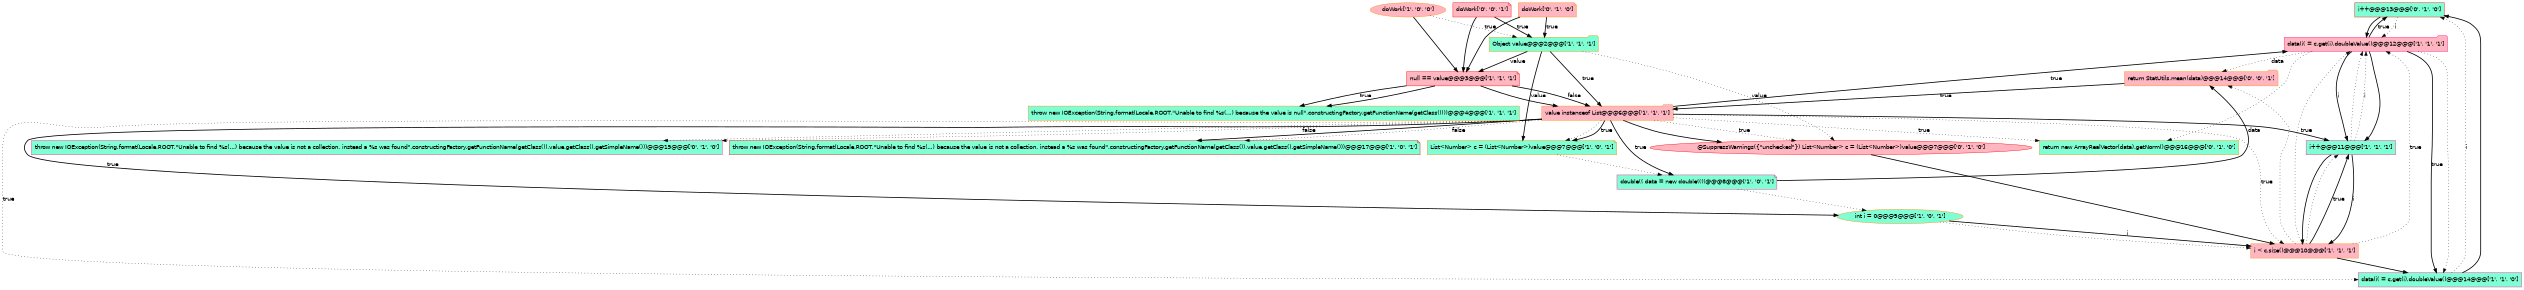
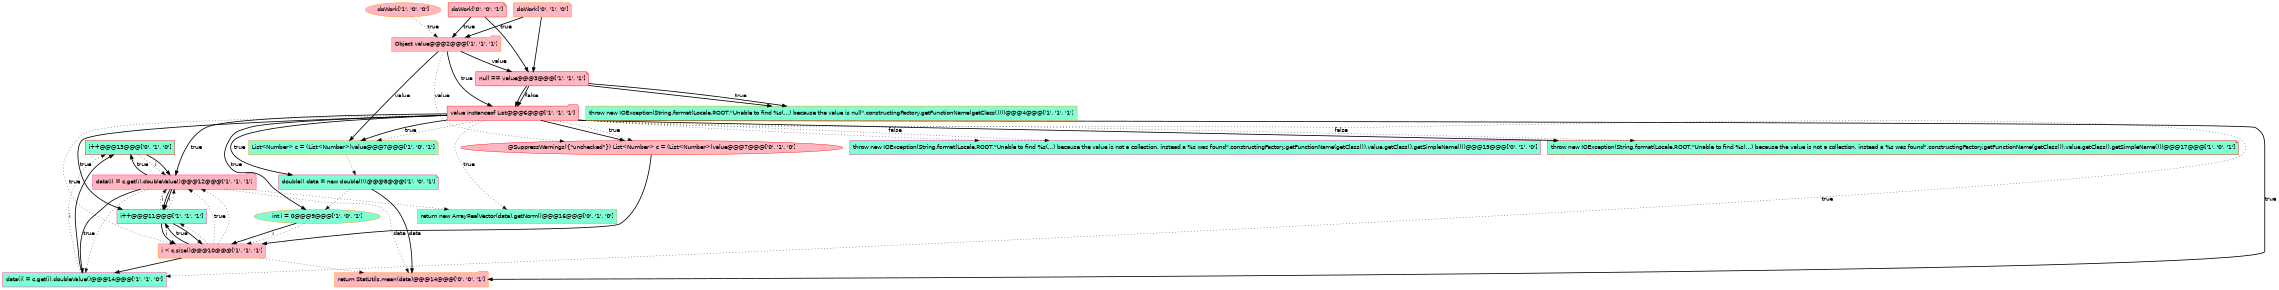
  digraph {
    fontname="DejaVu Sans"
    node [color=darkorange fillcolor=aquamarine fontname="DejaVu Sans" shape=box style=filled]
    edge [fontname="DejaVu Sans" style=bold]
    n1 [color=red label="i++@@@13@@@['0', '1', '0']"]
    n2 [color=deeppink fillcolor=lightpink label="data(i( = c.get(i).doubleValue()@@@12@@@['1', '1', '1']" shape=folder]
    n3 [fillcolor=lightpink label="return StatUtils.mean(data)@@@14@@@['0', '0', '1']" shape=folder]
    n4 [color=deeppink label="i++@@@11@@@['1', '1', '1']"]
    n5 [color=deeppink label="data(i( = c.get(i).doubleValue()@@@14@@@['1', '1', '0']"]
    n6 [label="return new ArrayRealVector(data).getNorm()@@@16@@@['0', '1', '0']"]
    n7 [color=deeppink label="double(( data = new double((((@@@8@@@['1', '0', '1']" shape=note]
    n8 [label="int i = 0@@@9@@@['1', '0', '1']" shape=ellipse]
    n9 [fillcolor=lightpink label="i < c.size()@@@10@@@['1', '1', '1']"]
-   n10 [label="Object value@@@2@@@['1', '1', '1']" shape=folder]
+   n10 [fillcolor=lightpink label="Object value@@@2@@@['1', '1', '1']" shape=folder]
    n11 [color=red fillcolor=lightpink label="@SuppressWarnings({\"unchecked\"}) List<Number> c = (List<Number>)value@@@7@@@['0', '1', '0']" shape=ellipse]
-   n12 [fillcolor=lightpink label="value instanceof List@@@6@@@['1', '1', '1']" shape=folder]
+   n12 [color=red fillcolor=lightpink label="value instanceof List@@@6@@@['1', '1', '1']" shape=folder]
    n13 [label="List<Number> c = (List<Number>)value@@@7@@@['1', '0', '1']" shape=note]
    n14 [color=red fillcolor=lightpink label="null == value@@@3@@@['1', '1', '1']" shape=note]
    n15 [color=deeppink label="throw new IOException(String.format(Locale.ROOT,\"Unable to find %s(...) because the value is not a collection, instead a %s was found\",constructingFactory.getFunctionName(getClass()),value.getClass().getSimpleName()))@@@19@@@['0', '1', '0']"]
    n16 [color=red label="throw new IOException(String.format(Locale.ROOT,\"Unable to find %s(...) because the value is not a collection, instead a %s was found\",constructingFactory.getFunctionName(getClass()),value.getClass().getSimpleName()))@@@17@@@['1', '0', '1']" shape=note]
    n17 [label="throw new IOException(String.format(Locale.ROOT,\"Unable to find %s(...) because the value is null\",constructingFactory.getFunctionName(getClass())))@@@4@@@['1', '1', '1']"]
    n18 [fillcolor=lightpink label="doWork['1', '0', '0']" shape=ellipse]
    n19 [fillcolor=lightpink label="doWork['0', '1', '0']" shape=note]
    n20 [color=red fillcolor=lightpink label="doWork['0', '0', '1']" shape=note]
    n1 -> n2 [label=i style=dotted]
    n1 -> n2
    n2 -> n1 [label=true]
    n2 -> n3 [label=data style=dotted]
    n2 -> n4
    n2 -> n4 [label=i]
    n2 -> n5 [style=dotted]
    n2 -> n5 [label=true]
    n2 -> n6 [style=dotted]
    n4 -> n2 [style=dotted]
    n4 -> n2 [label=i style=dotted]
    n4 -> n9
    n4 -> n9 [label=i]
    n5 -> n1
    n5 -> n1 [label=i style=dotted]
    n7 -> n3 [label=data]
    n7 -> n8 [style=dotted]
    n8 -> n9 [style=dotted]
    n8 -> n9 [label=i]
    n9 -> n2 [label=true style=dotted]
    n9 -> n2 [style=dotted]
    n9 -> n3 [style=dotted]
    n9 -> n4 [label=true]
    n9 -> n4 [style=dotted]
    n9 -> n5
    n10 -> n11 [label=value style=dotted]
    n10 -> n12 [label=true]
    n10 -> n13 [label=value]
    n10 -> n14 [label=value]
    n11 -> n9
    n12 -> n2 [label=true]
-   n3 -> n12 [label=true]
+   n12 -> n3 [label=true]
    n12 -> n4 [label=true]
    n12 -> n5 [label=true style=dotted]
    n12 -> n6 [label=true style=dotted]
    n12 -> n7 [label=true]
    n12 -> n8 [label=true]
    n12 -> n9 [label=true style=dotted]
    n12 -> n11
    n12 -> n11 [label=true style=dotted]
    n12 -> n13 [style=dotted]
    n12 -> n13 [label=true]
    n12 -> n15 [style=dotted]
    n12 -> n15 [label=false style=dotted]
    n12 -> n16
    n12 -> n16 [label=false style=dotted]
    n13 -> n7 [style=dotted]
    n14 -> n12
    n14 -> n12 [label=false]
    n14 -> n17
    n14 -> n17 [label=true]
    n18 -> n10 [label=true style=dotted]
-   n18 -> n14
    n19 -> n10 [label=true]
    n19 -> n14
    n20 -> n10 [label=true]
    n20 -> n14
  }
